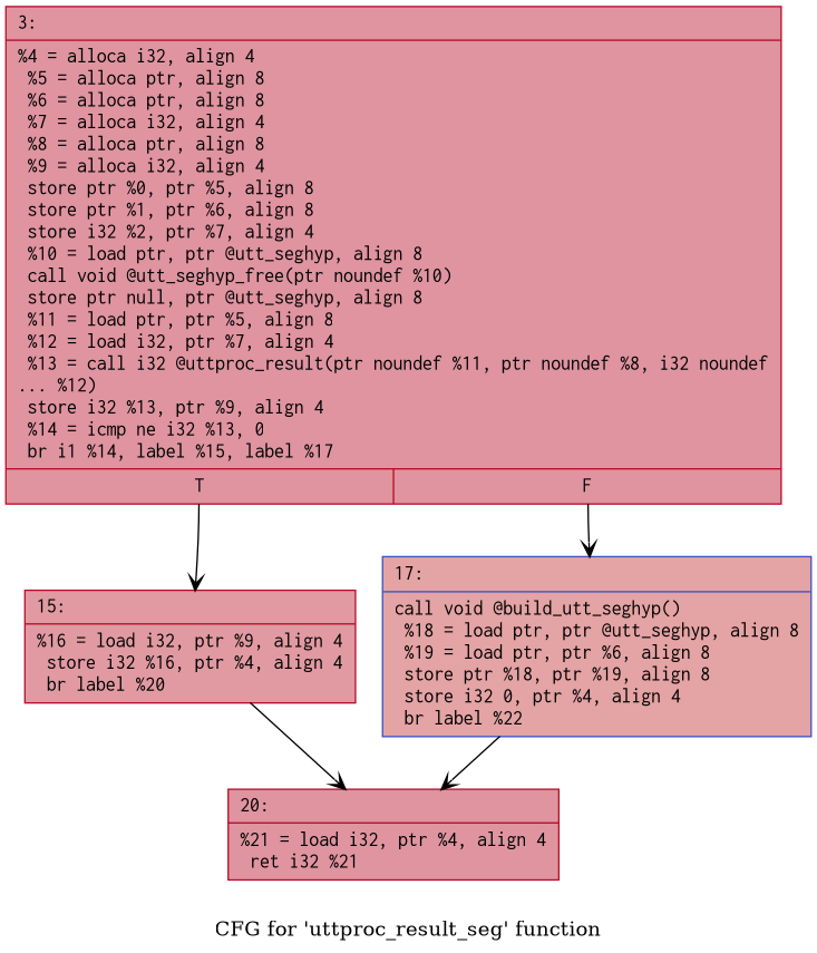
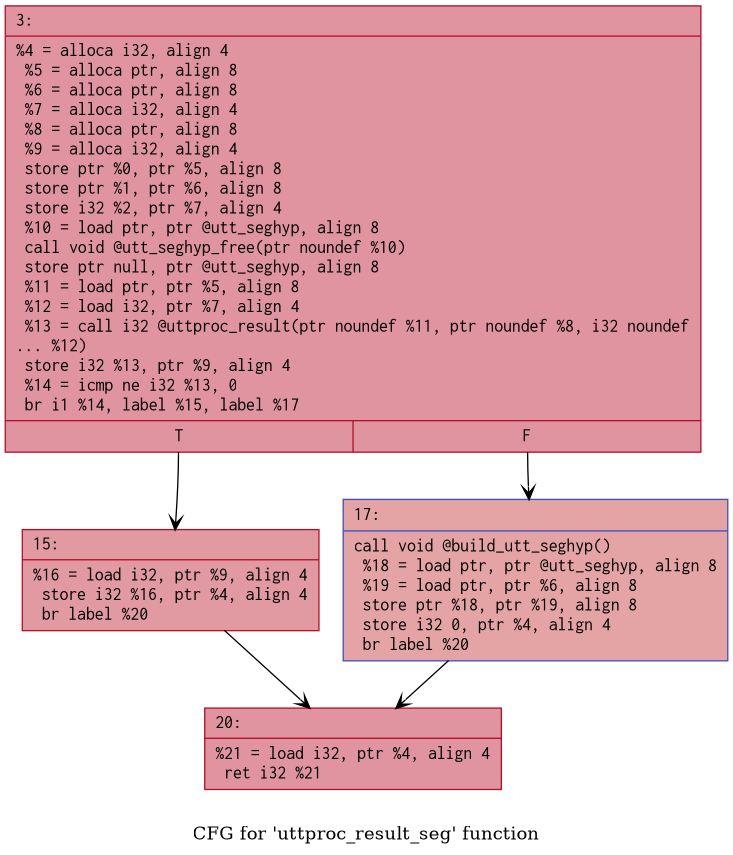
  digraph {
    label="CFG for 'uttproc_result_seg' function"
    node [color="#b70d28ff" fillcolor="#b70d2870" fontname=Courier shape=record style=filled]
    edge [arrowhead=vee]
    n1 [label="{3:\l|  %4 = alloca i32, align 4\l  %5 = alloca ptr, align 8\l  %6 = alloca ptr, align 8\l  %7 = alloca i32, align 4\l  %8 = alloca ptr, align 8\l  %9 = alloca i32, align 4\l  store ptr %0, ptr %5, align 8\l  store ptr %1, ptr %6, align 8\l  store i32 %2, ptr %7, align 4\l  %10 = load ptr, ptr @utt_seghyp, align 8\l  call void @utt_seghyp_free(ptr noundef %10)\l  store ptr null, ptr @utt_seghyp, align 8\l  %11 = load ptr, ptr %5, align 8\l  %12 = load i32, ptr %7, align 4\l  %13 = call i32 @uttproc_result(ptr noundef %11, ptr noundef %8, i32 noundef\l... %12)\l  store i32 %13, ptr %9, align 4\l  %14 = icmp ne i32 %13, 0\l  br i1 %14, label %15, label %17\l|{<s0>T|<s1>F}}"]
    n2 [fillcolor="#bb1b2c70" label="{15:\l|  %16 = load i32, ptr %9, align 4\l  store i32 %16, ptr %4, align 4\l  br label %20\l}"]
-   n3 [color="#3d50c3ff" fillcolor="#c32e3170" label="{17:\l|  call void @build_utt_seghyp()\l  %18 = load ptr, ptr @utt_seghyp, align 8\l  %19 = load ptr, ptr %6, align 8\l  store ptr %18, ptr %19, align 8\l  store i32 0, ptr %4, align 4\l  br label %22\l}"]
+   n3 [color="#3d50c3ff" fillcolor="#c32e3170" label="{17:\l|  call void @build_utt_seghyp()\l  %18 = load ptr, ptr @utt_seghyp, align 8\l  %19 = load ptr, ptr %6, align 8\l  store ptr %18, ptr %19, align 8\l  store i32 0, ptr %4, align 4\l  br label %20\l}"]
    n4 [label="{20:\l|  %21 = load i32, ptr %4, align 4\l  ret i32 %21\l}"]
    n1 -> n2 [tailport=s0]
    n1 -> n3 [tailport=s1]
    n2 -> n4
    n3 -> n4
  }
